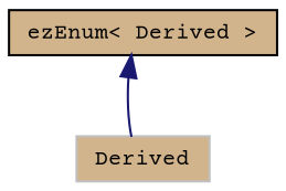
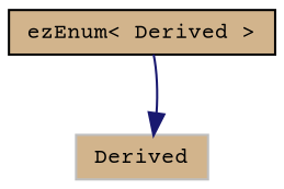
  digraph {
    fontname="Courier Prime"
    node [fillcolor=tan fontname="Courier Prime" fontsize=10 shape=record style=filled]
    n1 [color=black fontcolor=black height=0.2 label="ezEnum\< Derived \>" width=0.4]
    n2 [color=grey75 height=0.2 label=Derived width=0.4]
-   n1 -> n2 [color=midnightblue dir=back fontname="Courier Prime" fontsize=10 labelfontname=Helvetica labelfontsize=10 style=solid]
+   n2 -> n1 [color=midnightblue dir=back fontname="Courier Prime" fontsize=10 labelfontname=Helvetica labelfontsize=10 style=solid]
  }
